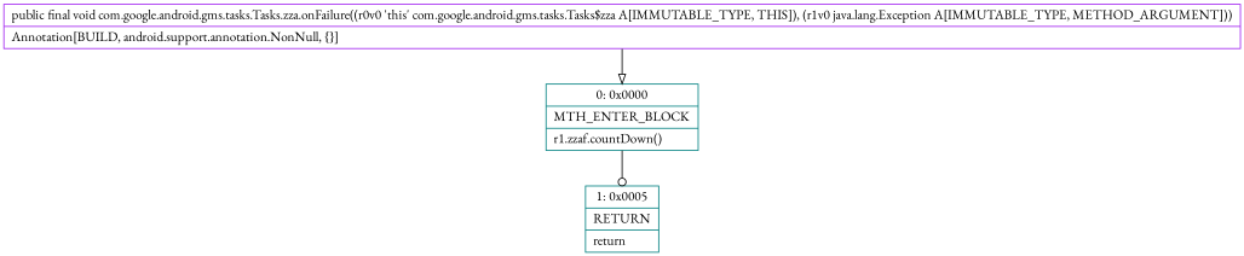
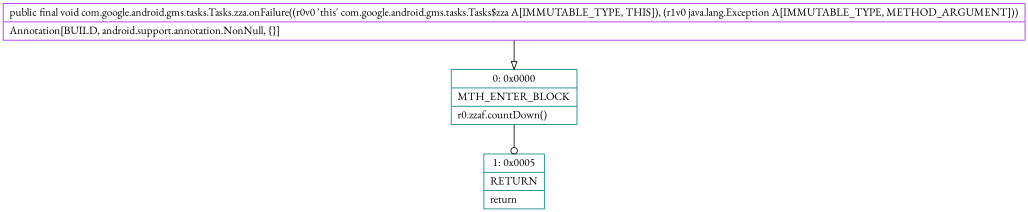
  digraph {
    fontname="EB Garamond"
    node [shape=record color=teal fontname="EB Garamond"]
    edge [fontname="EB Garamond"]
-   n1 [label="{0\:\ 0x0000|MTH_ENTER_BLOCK\l|r1.zzaf.countDown()\l}"]
+   n1 [label="{0\:\ 0x0000|MTH_ENTER_BLOCK\l|r0.zzaf.countDown()\l}"]
    n2 [label="{1\:\ 0x0005|RETURN\l|return\l}"]
    n3 [label="{public final void com.google.android.gms.tasks.Tasks.zza.onFailure((r0v0 'this' com.google.android.gms.tasks.Tasks$zza A[IMMUTABLE_TYPE, THIS]), (r1v0 java.lang.Exception A[IMMUTABLE_TYPE, METHOD_ARGUMENT]))  | Annotation[BUILD, android.support.annotation.NonNull, \{\}]\l}" color=purple]
    n1 -> n2 [arrowhead=odot]
    n3 -> n1 [arrowhead=onormal]
  }
